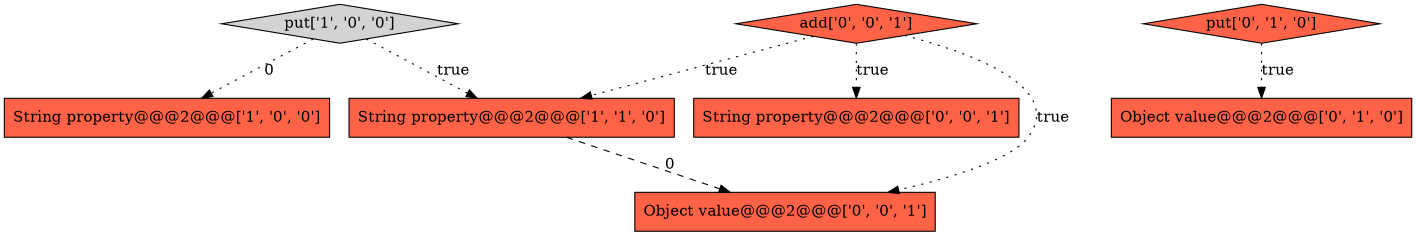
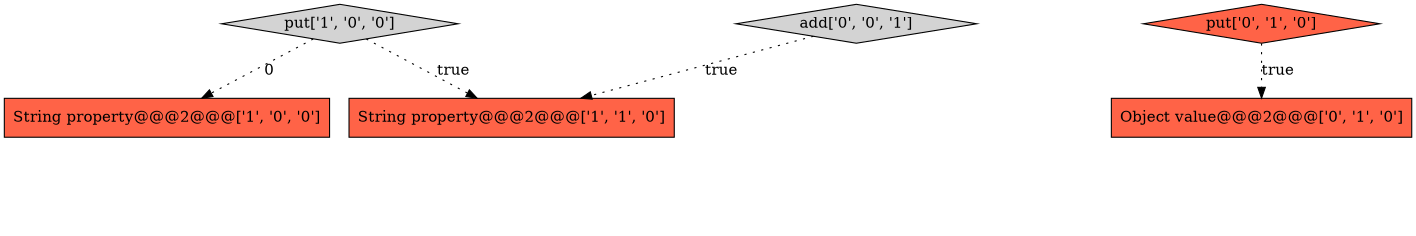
  digraph {
    node [fillcolor=tomato shape=box style=filled]
    edge [style=dotted]
    n1 [fillcolor=lightgray label="put['1', '0', '0']" shape=diamond]
    n2 [label="String property@@@2@@@['1', '1', '0']"]
    n3 [label="String property@@@2@@@['1', '0', '0']"]
-   n4 [label="Object value@@@2@@@['0', '0', '1']"]
    n5 [label="put['0', '1', '0']" shape=diamond]
    n6 [label="Object value@@@2@@@['0', '1', '0']"]
-   n7 [label="String property@@@2@@@['0', '0', '1']"]
-   n8 [label="add['0', '0', '1']" shape=diamond]
+   n8 [fillcolor=lightgray label="add['0', '0', '1']" shape=diamond]
    n1 -> n2 [label=true]
    n1 -> n3 [label=0]
-   n2 -> n4 [label=0 style=dashed]
    n5 -> n6 [label=true]
    n8 -> n2 [label=true]
-   n8 -> n4 [label=true]
-   n8 -> n7 [label=true]
  }
